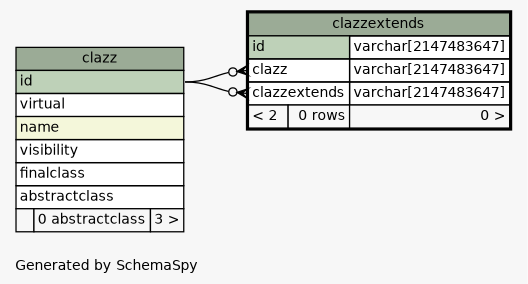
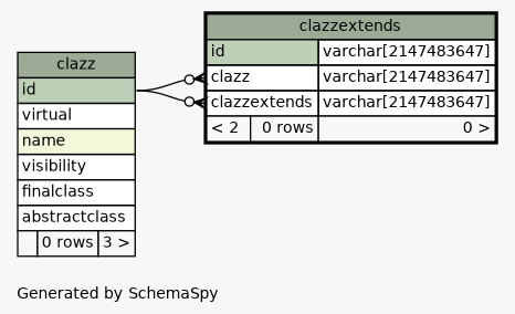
  digraph {
    bgcolor="#f7f7f7"
    fontname=Helvetica
    fontsize=11
    label="\nGenerated by SchemaSpy"
    labeljust=l
    nodesep=0.18
    rankdir=RL
    ranksep=0.46
    node [fontname=Helvetica fontsize=11 shape=plaintext]
    edge [arrowhead=none arrowsize=0.8 arrowtail=crowodot dir=back headport="id:e"]
    n1 [label=<     <TABLE BORDER="2" CELLBORDER="1" CELLSPACING="0" BGCOLOR="#ffffff">       <TR><TD COLSPAN="3" BGCOLOR="#9bab96" ALIGN="CENTER">clazzextends</TD></TR>       <TR><TD PORT="id" COLSPAN="2" BGCOLOR="#bed1b8" ALIGN="LEFT">id</TD><TD PORT="id.type" ALIGN="LEFT">varchar[2147483647]</TD></TR>       <TR><TD PORT="clazz" COLSPAN="2" ALIGN="LEFT">clazz</TD><TD PORT="clazz.type" ALIGN="LEFT">varchar[2147483647]</TD></TR>       <TR><TD PORT="clazzextends" COLSPAN="2" ALIGN="LEFT">clazzextends</TD><TD PORT="clazzextends.type" ALIGN="LEFT">varchar[2147483647]</TD></TR>       <TR><TD ALIGN="LEFT" BGCOLOR="#f7f7f7">&lt; 2</TD><TD ALIGN="RIGHT" BGCOLOR="#f7f7f7">0 rows</TD><TD ALIGN="RIGHT" BGCOLOR="#f7f7f7">0 &gt;</TD></TR>     </TABLE>>]
-   n2 [label=<     <TABLE BORDER="0" CELLBORDER="1" CELLSPACING="0" BGCOLOR="#ffffff">       <TR><TD COLSPAN="3" BGCOLOR="#9bab96" ALIGN="CENTER">clazz</TD></TR>       <TR><TD PORT="id" COLSPAN="3" BGCOLOR="#bed1b8" ALIGN="LEFT">id</TD></TR>       <TR><TD PORT="virtual" COLSPAN="3" ALIGN="LEFT">virtual</TD></TR>       <TR><TD PORT="name" COLSPAN="3" BGCOLOR="#f4f7da" ALIGN="LEFT">name</TD></TR>       <TR><TD PORT="visibility" COLSPAN="3" ALIGN="LEFT">visibility</TD></TR>       <TR><TD PORT="finalclass" COLSPAN="3" ALIGN="LEFT">finalclass</TD></TR>       <TR><TD PORT="abstractclass" COLSPAN="3" ALIGN="LEFT">abstractclass</TD></TR>       <TR><TD ALIGN="LEFT" BGCOLOR="#f7f7f7">  </TD><TD ALIGN="RIGHT" BGCOLOR="#f7f7f7">0 abstractclass</TD><TD ALIGN="RIGHT" BGCOLOR="#f7f7f7">3 &gt;</TD></TR>     </TABLE>>]
+   n2 [label=<     <TABLE BORDER="0" CELLBORDER="1" CELLSPACING="0" BGCOLOR="#ffffff">       <TR><TD COLSPAN="3" BGCOLOR="#9bab96" ALIGN="CENTER">clazz</TD></TR>       <TR><TD PORT="id" COLSPAN="3" BGCOLOR="#bed1b8" ALIGN="LEFT">id</TD></TR>       <TR><TD PORT="virtual" COLSPAN="3" ALIGN="LEFT">virtual</TD></TR>       <TR><TD PORT="name" COLSPAN="3" BGCOLOR="#f4f7da" ALIGN="LEFT">name</TD></TR>       <TR><TD PORT="visibility" COLSPAN="3" ALIGN="LEFT">visibility</TD></TR>       <TR><TD PORT="finalclass" COLSPAN="3" ALIGN="LEFT">finalclass</TD></TR>       <TR><TD PORT="abstractclass" COLSPAN="3" ALIGN="LEFT">abstractclass</TD></TR>       <TR><TD ALIGN="LEFT" BGCOLOR="#f7f7f7">  </TD><TD ALIGN="RIGHT" BGCOLOR="#f7f7f7">0 rows</TD><TD ALIGN="RIGHT" BGCOLOR="#f7f7f7">3 &gt;</TD></TR>     </TABLE>>]
    n1 -> n2 [tailport="clazz:w"]
    n1 -> n2 [tailport="clazzextends:w"]
  }
